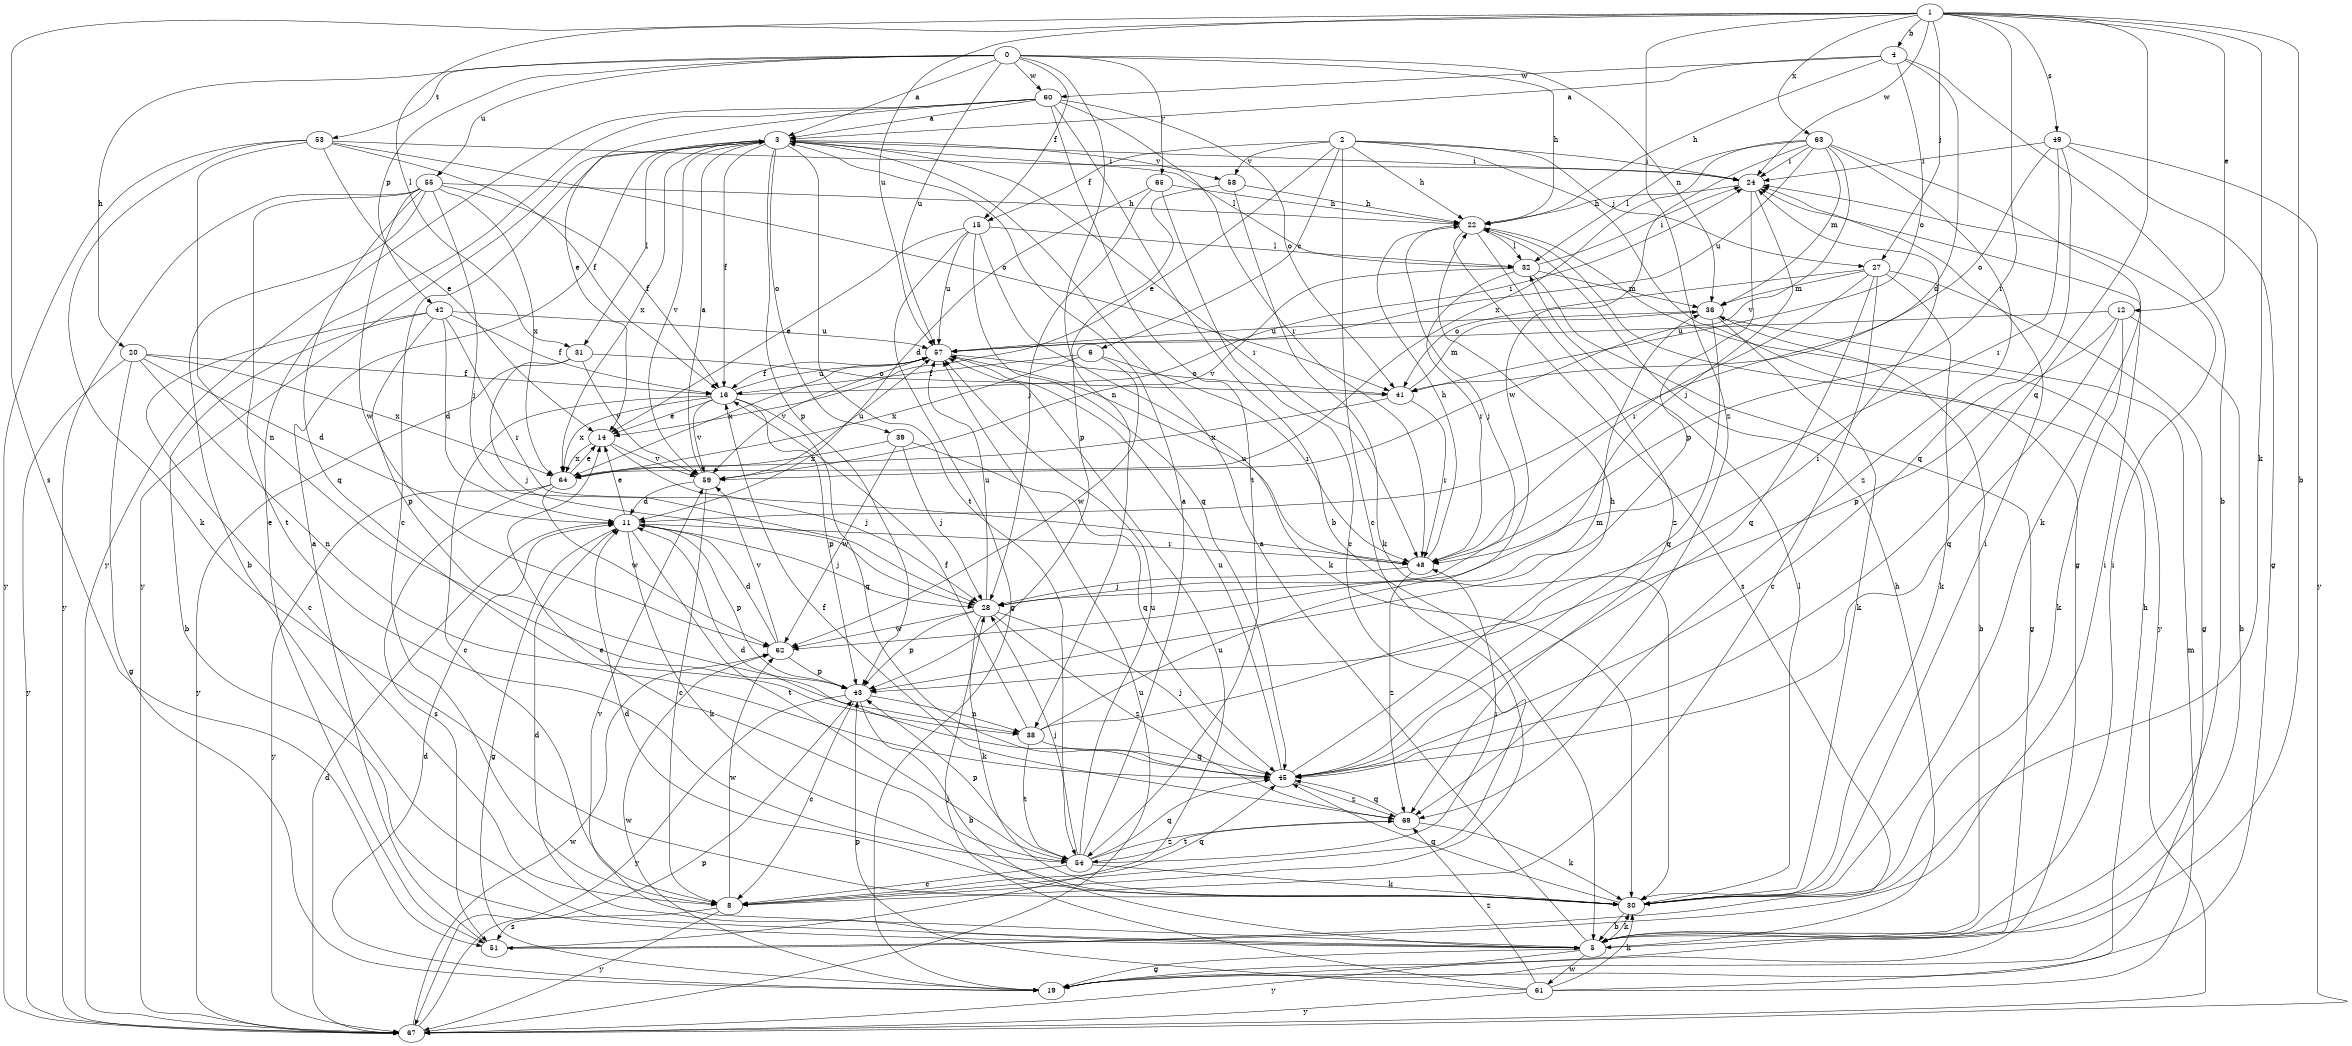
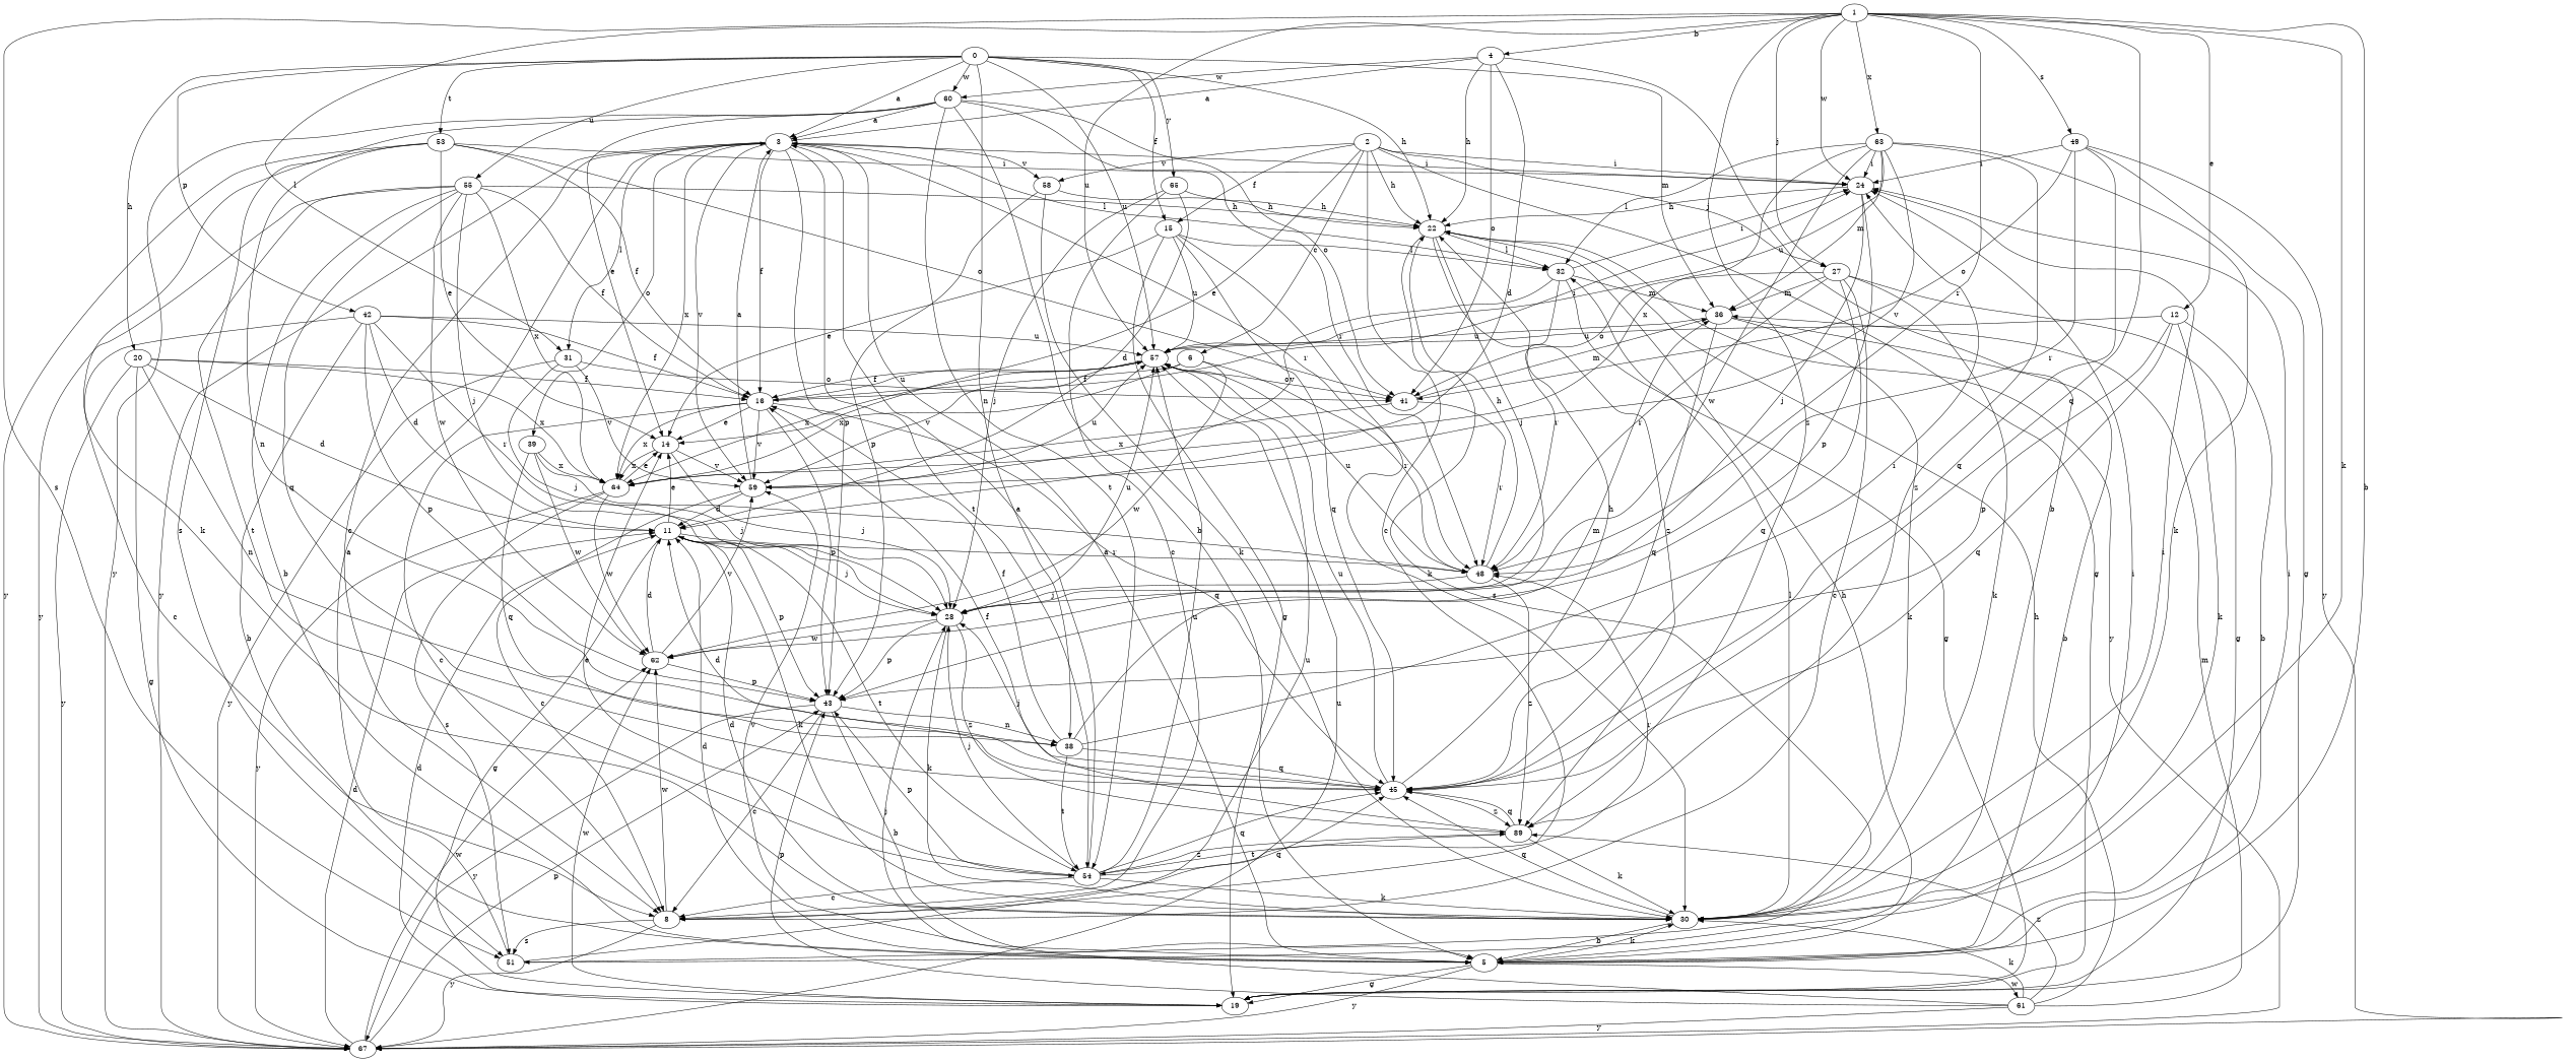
  strict digraph {
    0
    3
    15
    20
    22
    36
    38
    42
    53
    55
    57
    60
    65
    24
    31
    48
    8
    58
    16
    32
    39
    43
    54
    59
    64
    67
    30
    45
    14
    19
    11
    51
-   69
+   69 [label=89]
    28
    5
    41
    62
    1
    4
    12
    27
    49
    63
    61
    2
    6
    0 -> 3 [label=a]
    0 -> 15 [label=f]
    0 -> 20 [label=h]
    0 -> 22 [label=h]
-   0 -> 36 [label=n]
+   0 -> 36 [label=m]
    0 -> 38 [label=n]
    0 -> 42 [label=p]
    0 -> 53 [label=t]
    0 -> 55 [label=u]
    0 -> 57 [label=u]
    0 -> 60 [label=w]
    0 -> 65 [label=y]
    3 -> 24 [label=i]
    3 -> 31 [label=l]
    3 -> 48 [label=r]
    3 -> 8 [label=c]
    3 -> 58 [label=v]
    3 -> 16 [label=f]
    3 -> 32 [label=l]
    3 -> 39 [label=o]
    3 -> 43 [label=p]
    3 -> 54 [label=t]
    3 -> 59 [label=v]
    3 -> 64 [label=x]
    3 -> 67 [label=y]
    15 -> 57 [label=u]
    15 -> 32 [label=l]
    15 -> 30 [label=k]
    15 -> 45 [label=q]
    15 -> 14 [label=e]
    15 -> 19 [label=g]
    20 -> 38 [label=n]
    20 -> 16 [label=f]
    20 -> 64 [label=x]
    20 -> 67 [label=y]
    20 -> 19 [label=g]
    20 -> 11 [label=d]
    22 -> 32 [label=l]
    22 -> 67 [label=y]
    22 -> 51 [label=s]
    22 -> 69 [label=z]
    22 -> 28 [label=j]
    36 -> 57 [label=u]
    36 -> 30 [label=k]
    36 -> 45 [label=q]
    36 -> 5 [label=b]
    38 -> 36 [label=m]
    38 -> 24 [label=i]
    38 -> 16 [label=f]
    38 -> 54 [label=t]
    38 -> 45 [label=q]
    42 -> 57 [label=u]
    42 -> 48 [label=r]
    42 -> 8 [label=c]
    42 -> 16 [label=f]
    42 -> 43 [label=p]
    42 -> 11 [label=d]
    42 -> 5 [label=b]
    53 -> 38 [label=n]
    53 -> 24 [label=i]
    53 -> 16 [label=f]
    53 -> 67 [label=y]
    53 -> 30 [label=k]
    53 -> 14 [label=e]
    53 -> 41 [label=o]
    55 -> 22 [label=h]
    55 -> 16 [label=f]
    55 -> 54 [label=t]
    55 -> 64 [label=x]
    55 -> 67 [label=y]
    55 -> 45 [label=q]
    55 -> 28 [label=j]
    55 -> 5 [label=b]
    55 -> 62 [label=w]
    57 -> 16 [label=f]
    57 -> 59 [label=v]
    57 -> 64 [label=x]
    57 -> 41 [label=o]
    60 -> 3 [label=a]
    60 -> 48 [label=r]
    60 -> 54 [label=t]
    60 -> 67 [label=y]
    60 -> 14 [label=e]
-   60 -> 51 [label=e]
+   60 -> 51 [label=s]
    60 -> 5 [label=b]
    60 -> 41 [label=o]
    65 -> 22 [label=h]
    65 -> 8 [label=c]
    65 -> 11 [label=d]
    65 -> 28 [label=j]
    24 -> 22 [label=h]
    24 -> 43 [label=p]
    24 -> 28 [label=j]
    31 -> 59 [label=v]
    31 -> 67 [label=y]
    31 -> 28 [label=j]
    31 -> 41 [label=o]
    48 -> 22 [label=h]
    48 -> 57 [label=u]
    48 -> 69 [label=z]
    48 -> 28 [label=j]
    8 -> 67 [label=y]
    8 -> 45 [label=q]
    8 -> 51 [label=s]
    8 -> 62 [label=w]
    58 -> 22 [label=h]
    58 -> 43 [label=p]
    58 -> 30 [label=k]
    16 -> 57 [label=u]
    16 -> 24 [label=i]
    16 -> 8 [label=c]
    16 -> 43 [label=p]
    16 -> 59 [label=v]
    16 -> 64 [label=x]
    16 -> 45 [label=q]
    16 -> 14 [label=e]
    32 -> 36 [label=m]
    32 -> 24 [label=i]
    32 -> 48 [label=r]
    32 -> 59 [label=v]
    32 -> 19 [label=g]
    39 -> 64 [label=x]
    39 -> 45 [label=q]
    39 -> 28 [label=j]
    39 -> 62 [label=w]
    43 -> 38 [label=n]
    43 -> 8 [label=c]
    43 -> 67 [label=y]
    43 -> 5 [label=b]
    54 -> 3 [label=a]
    54 -> 57 [label=u]
    54 -> 48 [label=r]
    54 -> 8 [label=c]
    54 -> 43 [label=p]
    54 -> 30 [label=k]
    54 -> 45 [label=q]
    54 -> 14 [label=e]
    54 -> 69 [label=z]
    54 -> 28 [label=j]
    59 -> 3 [label=a]
    59 -> 57 [label=u]
    59 -> 8 [label=c]
    59 -> 11 [label=d]
    64 -> 67 [label=y]
    64 -> 14 [label=e]
    64 -> 51 [label=s]
    64 -> 62 [label=w]
    67 -> 57 [label=u]
    67 -> 43 [label=p]
    67 -> 11 [label=d]
    67 -> 62 [label=w]
    30 -> 24 [label=i]
    30 -> 32 [label=l]
    30 -> 45 [label=q]
    30 -> 11 [label=d]
    30 -> 5 [label=b]
    45 -> 22 [label=h]
    45 -> 57 [label=u]
    45 -> 11 [label=d]
    45 -> 69 [label=z]
-   28 -> 45 [label=j]
+   45 -> 28 [label=j]
    14 -> 59 [label=v]
    14 -> 64 [label=x]
    14 -> 28 [label=j]
    19 -> 11 [label=d]
    19 -> 62 [label=w]
    11 -> 48 [label=r]
    11 -> 43 [label=p]
    11 -> 54 [label=t]
    11 -> 30 [label=k]
    11 -> 14 [label=e]
    11 -> 19 [label=g]
    11 -> 28 [label=j]
    51 -> 3 [label=a]
    51 -> 57 [label=u]
    51 -> 24 [label=i]
    69 -> 16 [label=f]
    69 -> 54 [label=t]
    69 -> 30 [label=k]
    69 -> 45 [label=q]
    28 -> 57 [label=u]
    28 -> 43 [label=p]
    28 -> 30 [label=k]
    28 -> 69 [label=z]
    28 -> 62 [label=w]
    5 -> 3 [label=a]
    5 -> 22 [label=h]
    5 -> 24 [label=i]
    5 -> 59 [label=v]
    5 -> 67 [label=y]
    5 -> 30 [label=k]
    5 -> 19 [label=g]
    5 -> 11 [label=d]
    5 -> 61 [label=w]
    41 -> 36 [label=m]
    41 -> 48 [label=r]
    41 -> 64 [label=x]
    62 -> 43 [label=p]
    62 -> 59 [label=v]
    62 -> 11 [label=d]
    1 -> 57 [label=u]
    1 -> 24 [label=w]
    1 -> 31 [label=l]
    1 -> 48 [label=r]
    1 -> 30 [label=k]
    1 -> 45 [label=q]
    1 -> 51 [label=s]
    1 -> 69 [label=z]
    1 -> 5 [label=b]
    1 -> 4 [label=b]
    1 -> 12 [label=e]
    1 -> 27 [label=j]
    1 -> 49 [label=s]
    1 -> 63 [label=x]
    4 -> 3 [label=a]
    4 -> 22 [label=h]
    4 -> 60 [label=w]
    4 -> 11 [label=d]
    4 -> 5 [label=b]
    4 -> 41 [label=o]
    12 -> 57 [label=u]
    12 -> 43 [label=p]
    12 -> 30 [label=k]
    12 -> 45 [label=q]
    12 -> 5 [label=b]
    27 -> 36 [label=m]
    27 -> 48 [label=r]
    27 -> 8 [label=c]
    27 -> 30 [label=k]
    27 -> 45 [label=q]
    27 -> 19 [label=g]
    27 -> 41 [label=o]
    49 -> 24 [label=i]
    49 -> 48 [label=r]
    49 -> 67 [label=y]
    49 -> 45 [label=q]
    49 -> 19 [label=g]
    49 -> 41 [label=o]
    63 -> 36 [label=m]
    63 -> 57 [label=u]
    63 -> 24 [label=i]
    63 -> 32 [label=l]
    63 -> 59 [label=v]
    63 -> 64 [label=x]
    63 -> 30 [label=k]
    63 -> 69 [label=z]
    63 -> 62 [label=w]
    61 -> 22 [label=h]
    61 -> 36 [label=m]
    61 -> 43 [label=p]
    61 -> 67 [label=y]
    61 -> 30 [label=k]
    61 -> 69 [label=z]
    61 -> 28 [label=j]
    2 -> 15 [label=f]
    2 -> 22 [label=h]
    2 -> 24 [label=i]
    2 -> 8 [label=c]
    2 -> 58 [label=v]
    2 -> 14 [label=e]
    2 -> 19 [label=g]
    2 -> 27 [label=j]
    2 -> 6 [label=c]
    6 -> 48 [label=r]
    6 -> 16 [label=f]
    6 -> 64 [label=x]
    6 -> 62 [label=w]
  }
